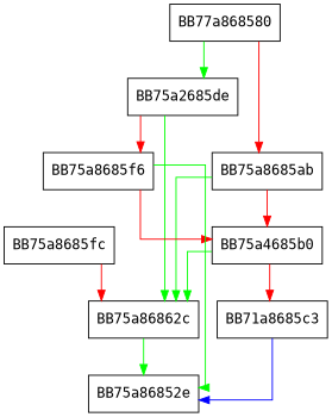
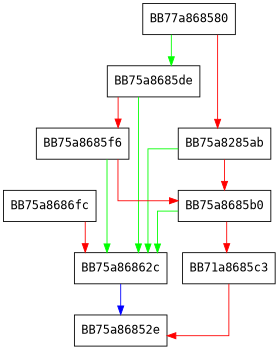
  digraph {
    fontname="DejaVu Sans Mono"
    splines=ortho
    node [fontname="DejaVu Sans Mono" shape=box]
    edge [color=red fontname="DejaVu Sans Mono"]
    n1 [label=BB77a868580]
-   BB75a8685de [label=BB75a2685de]
-   BB75a8685ab
+   BB75a8685de
+   BB75a8685ab [label=BB75a8285ab]
    BB75a86862c
    BB75a8685f6
-   BB75a8685b0 [label=BB75a4685b0]
+   BB75a8685b0
    n7 [label=BB75a86852e]
    n8 [label=BB71a8685c3]
-   BB75a8685fc
+   BB75a8685fc [label=BB75a8686fc]
    n1 -> BB75a8685de [color=green]
    n1 -> BB75a8685ab
    BB75a8685de -> BB75a86862c [color=green]
    BB75a8685de -> BB75a8685f6
    BB75a8685ab -> BB75a86862c [color=green]
    BB75a8685ab -> BB75a8685b0
-   BB75a86862c -> n7 [color=green]
-   BB75a8685f6 -> n7 [color=green]
+   BB75a86862c -> n7 [color=blue]
+   BB75a8685f6 -> BB75a86862c [color=green]
    BB75a8685f6 -> BB75a8685b0
    BB75a8685b0 -> BB75a86862c [color=green]
    BB75a8685b0 -> n8
-   n8 -> n7 [color=blue]
+   n8 -> n7
    BB75a8685fc -> BB75a86862c
  }
